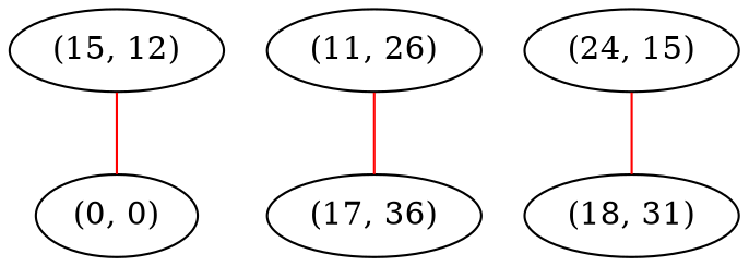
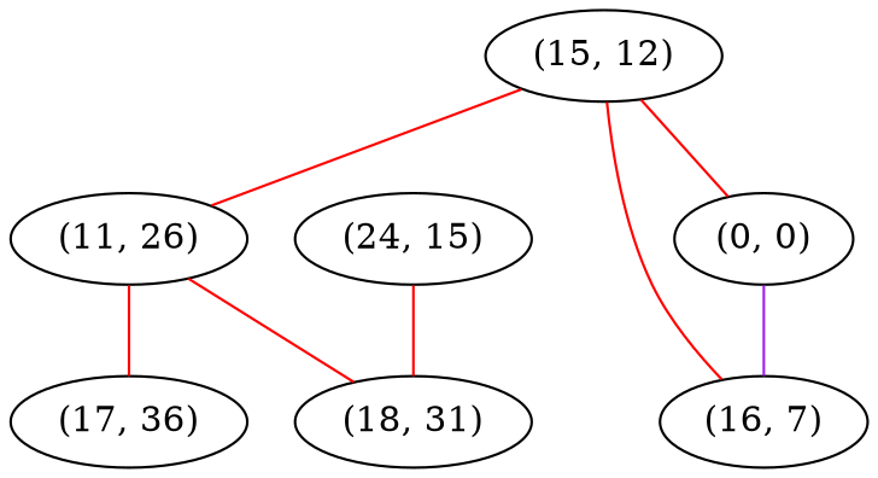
  graph {
    edge [color=red weight=1]
    "(15, 12)"
    "(11, 26)"
+   "(16, 7)"
    "(0, 0)"
    "(24, 15)"
    "(18, 31)"
    "(17, 36)"
+   "(15, 12)" -- "(11, 26)"
+   "(15, 12)" -- "(16, 7)"
    "(15, 12)" -- "(0, 0)"
+   "(11, 26)" -- "(18, 31)"
    "(11, 26)" -- "(17, 36)"
+   "(0, 0)" -- "(16, 7)" [color=purple weight=4]
    "(24, 15)" -- "(18, 31)"
  }
